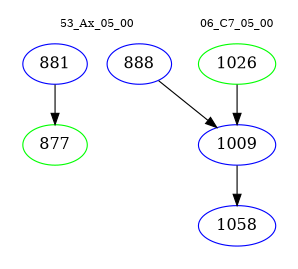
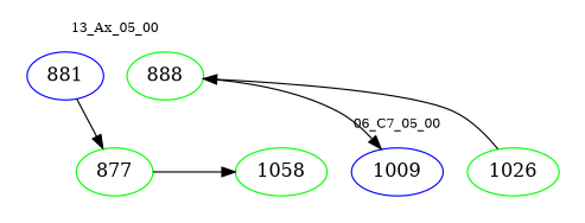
  digraph {
    node [color=green]
    edge [color=black]
-   n1 [color=blue label=888]
+   n1 [label=888]
    n2 [color=blue label=881]
    n3 [label=877]
    n4 [label=1026]
    n5 [color=blue label=1009]
-   n6 [color=blue label=1058]
+   n6 [label=1058]
    subgraph cluster_1 {
      color=white
      fontsize=10
-     label="53_Ax_05_00"
+     label="13_Ax_05_00"
      n1
      n2
      n3
    }
    subgraph cluster_2 {
      color=white
      fontsize=10
      label="06_C7_05_00"
      n4
      n5
      n6
    }
    n1 -> n5
    n2 -> n3
-   n4 -> n5
-   n5 -> n6
+   n4 -> n1
+   n3 -> n6
  }
